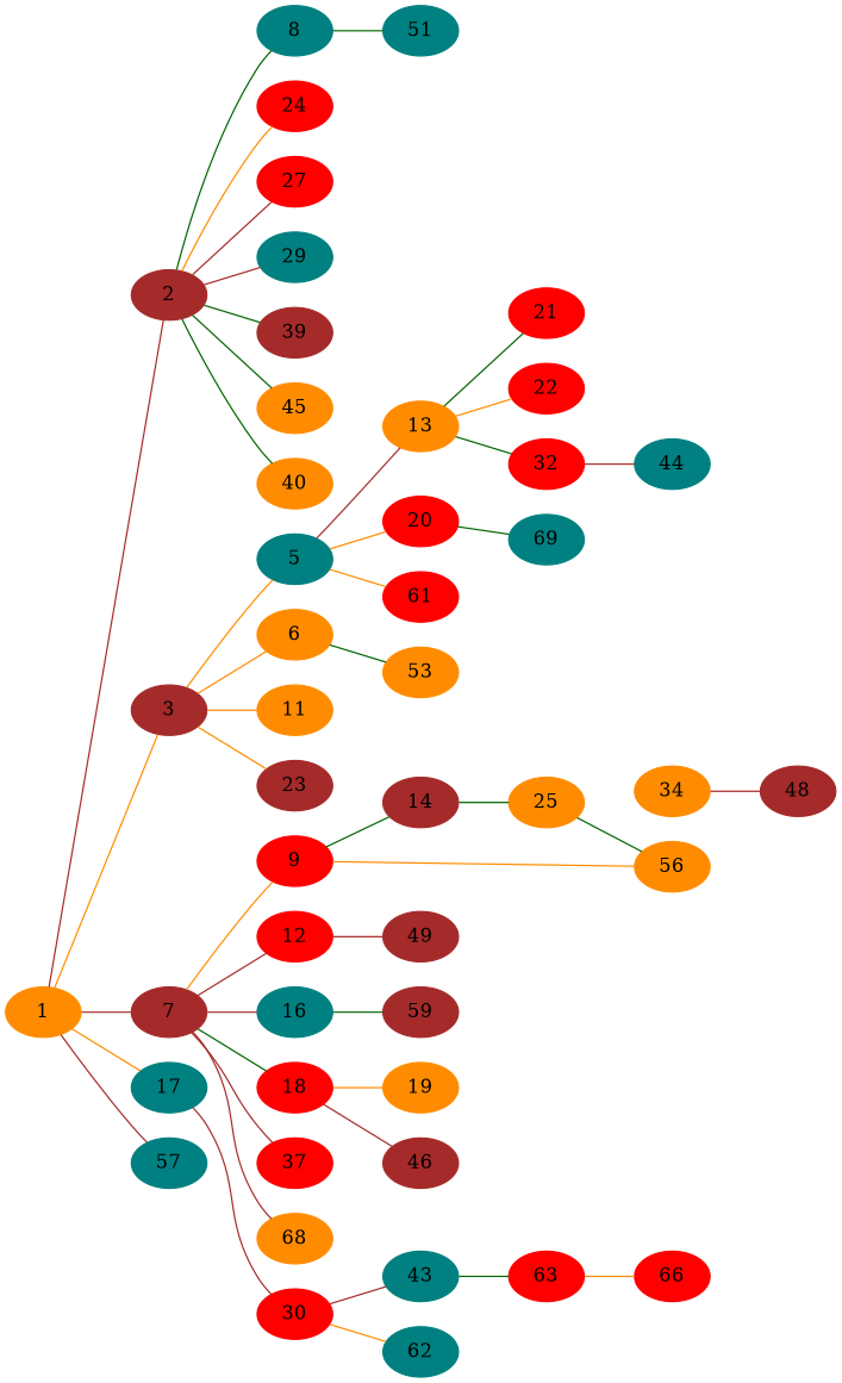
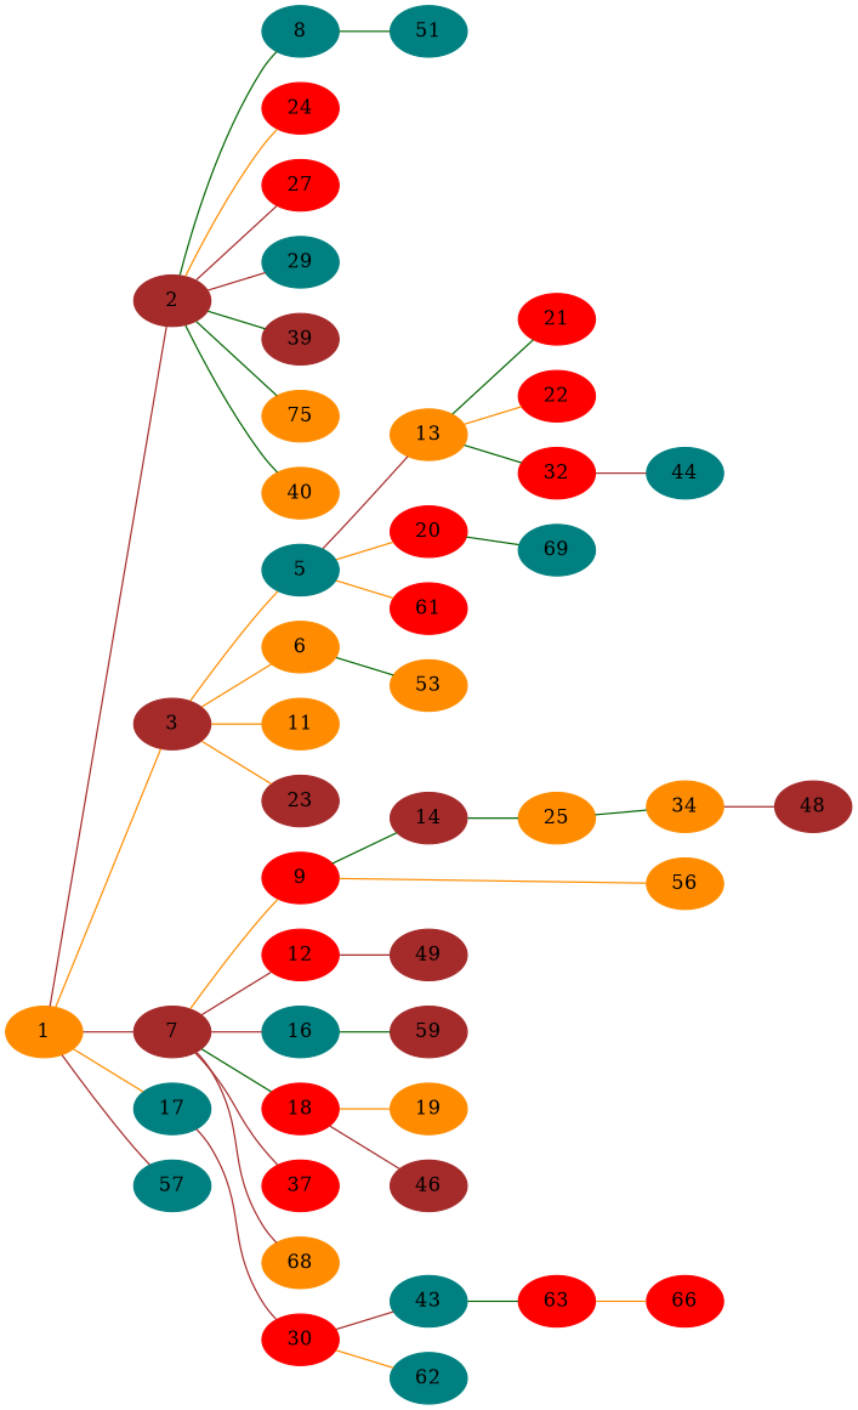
  graph {
    rankdir=LR
    node [color=red style=filled]
    edge [color=brown]
    1 [color=darkorange super="+33"]
    2 [color=brown super="+4"]
    3 [color=brown super="+26"]
    7 [color=brown super="+15"]
    17 [color=teal]
    57 [color=teal]
    8 [color=teal super="+58"]
    24
    27 [super="+70"]
    29 [color=teal]
    39 [color=brown]
-   45 [color=darkorange]
+   45 [color=darkorange label=75]
    n13 [color=darkorange label=40]
    5 [color=teal super="+10"]
    6 [color=darkorange super="+35"]
    11 [color=darkorange]
    23 [color=brown super="+28"]
    9 [super="+55"]
    12 [super="+41"]
    16 [color=teal super="+50"]
    18 [super="+42"]
    37 [super="+60"]
    68 [color=darkorange]
    30 [super="+56"]
    51 [color=teal]
    13 [color=darkorange super="+71"]
    20 [super="+36"]
    61 [super="+67"]
    53 [color=darkorange]
    21 [super="+38"]
    22 [super="+31"]
    32
    69 [color=teal]
    14 [color=brown]
    n35 [color=darkorange label=56]
    49 [color=brown]
    59 [color=brown]
    19 [color=darkorange]
    46 [color=brown]
    25 [color=darkorange super="+54"]
    44 [color=teal super="+65"]
    34 [color=darkorange super="+40"]
    43 [color=teal]
    62 [color=teal]
    48 [color=brown]
    63 [super="+64"]
    66
    1 -- 2
    1 -- 3 [color=darkorange]
    1 -- 7
    1 -- 17 [color=darkorange]
    1 -- 57
    2 -- 8 [color=darkgreen]
    2 -- 24 [color=darkorange]
    2 -- 27
    2 -- 29
    2 -- 39 [color=darkgreen]
    2 -- 45 [color=darkgreen]
    2 -- n13 [color=darkgreen]
    3 -- 5 [color=darkorange]
    3 -- 6 [color=darkorange]
    3 -- 11 [color=darkorange]
    3 -- 23 [color=darkorange]
    7 -- 9 [color=darkorange]
    7 -- 12
    7 -- 16
    7 -- 18 [color=darkgreen]
    7 -- 37
    7 -- 68
    17 -- 30
    8 -- 51 [color=darkgreen]
    5 -- 13
    5 -- 20 [color=darkorange]
    5 -- 61 [color=darkorange]
    6 -- 53 [color=darkgreen]
    9 -- 14 [color=darkgreen]
    9 -- n35 [color=darkorange]
    12 -- 49
    16 -- 59 [color=darkgreen]
    18 -- 19 [color=darkorange]
    18 -- 46
    30 -- 43
    30 -- 62 [color=darkorange]
    13 -- 21 [color=darkgreen]
    13 -- 22 [color=darkorange]
    13 -- 32 [color=darkgreen]
    20 -- 69 [color=darkgreen]
    32 -- 44
    14 -- 25 [color=darkgreen]
-   25 -- n35 [color=darkgreen]
+   25 -- 34 [color=darkgreen]
    34 -- 48
    43 -- 63 [color=darkgreen]
    63 -- 66 [color=darkorange]
  }
